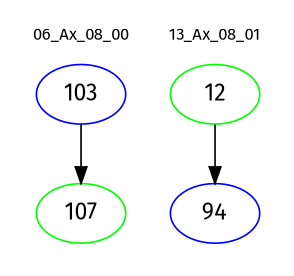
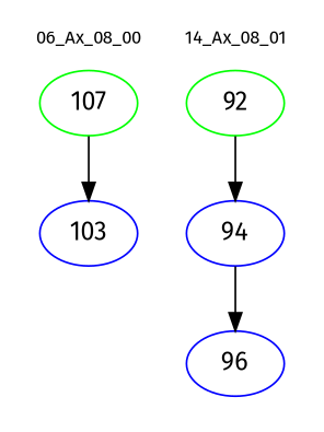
  digraph {
    fontname="Fira Sans"
    node [color=blue fontname="Fira Sans"]
    edge [color=black fontname="Fira Sans"]
    n1 [label=103]
    n2 [color=green label=107]
    n3 [label=94]
-   n4 [color=green label=12]
+   n4 [color=green label=92]
+   n5 [label=96]
    subgraph cluster_1 {
      color=white
      fontsize=10
      label="06_Ax_08_00"
      n1
      n2
    }
    subgraph cluster_2 {
      color=white
      fontsize=10
-     label="13_Ax_08_01"
+     label="14_Ax_08_01"
      n3
      n4
+     n5
    }
-   n1 -> n2
+   n2 -> n1
+   n3 -> n5
    n4 -> n3
  }
